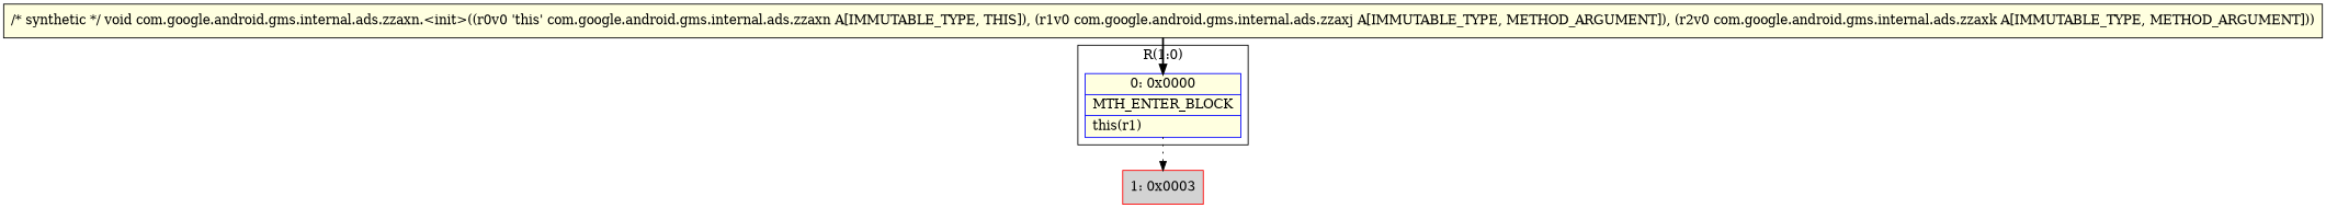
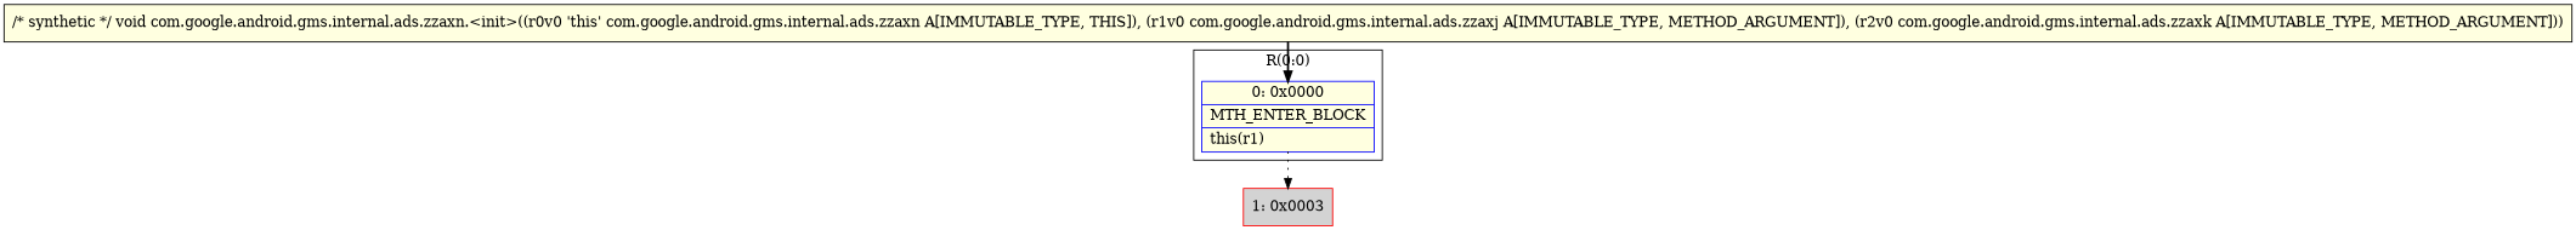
  digraph {
    node [shape=record style=filled fillcolor=lightyellow]
    n1 [color=blue label="{0\:\ 0x0000|MTH_ENTER_BLOCK\l|this(r1)\l}"]
    n2 [color=red label="{1\:\ 0x0003}" fillcolor=lightgrey]
    n3 [label="{\/* synthetic *\/ void com.google.android.gms.internal.ads.zzaxn.\<init\>((r0v0 'this' com.google.android.gms.internal.ads.zzaxn A[IMMUTABLE_TYPE, THIS]), (r1v0 com.google.android.gms.internal.ads.zzaxj A[IMMUTABLE_TYPE, METHOD_ARGUMENT]), (r2v0 com.google.android.gms.internal.ads.zzaxk A[IMMUTABLE_TYPE, METHOD_ARGUMENT])) }"]
    subgraph cluster_1 {
-     label="R(1:0)"
+     label="R(0:0)"
      n1
    }
    n1 -> n2 [style=dotted]
    n3 -> n1 [style=bold]
  }
